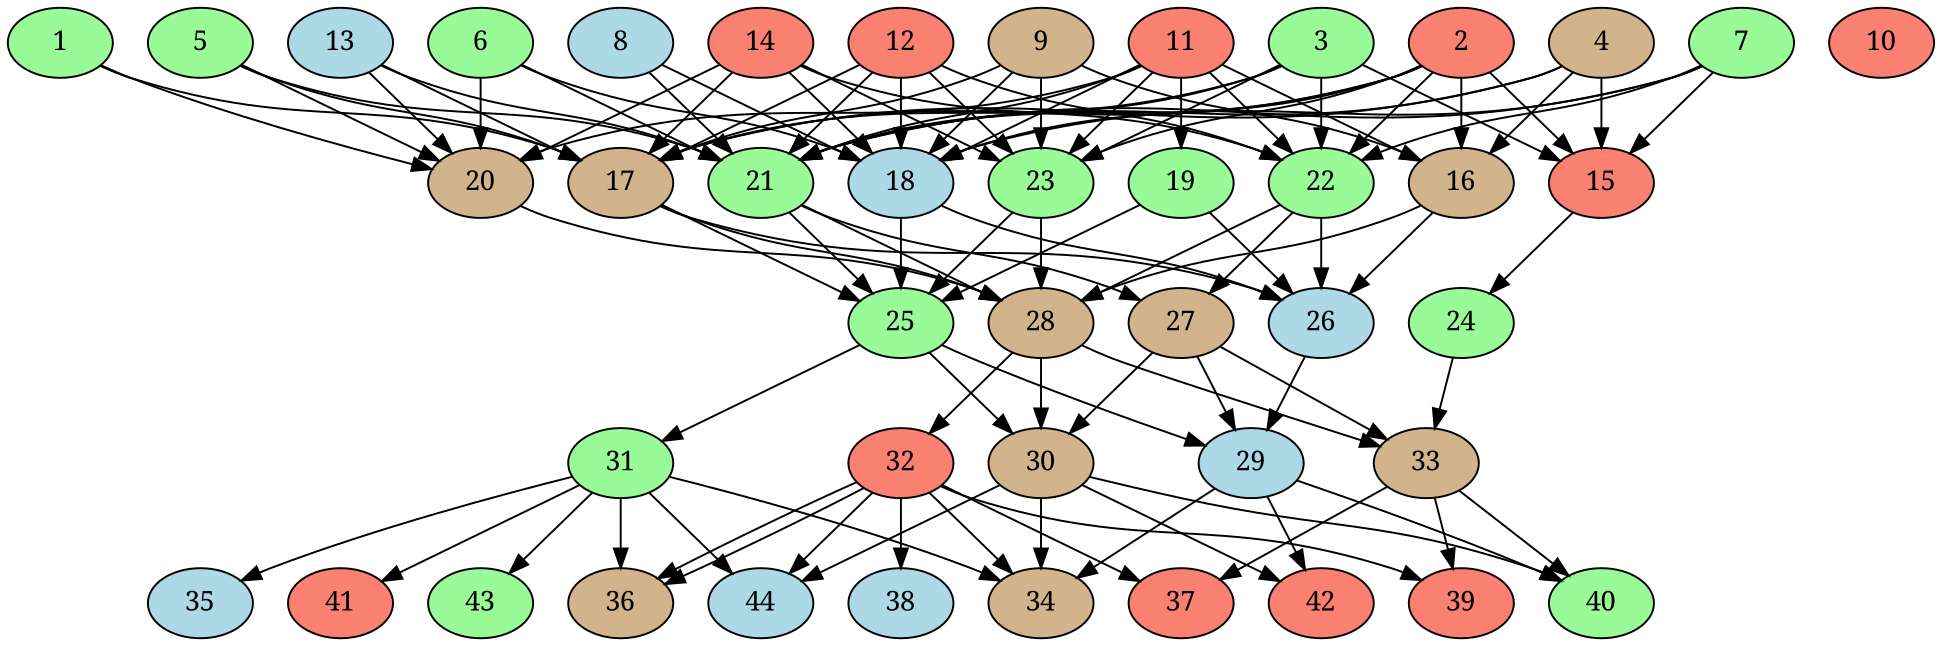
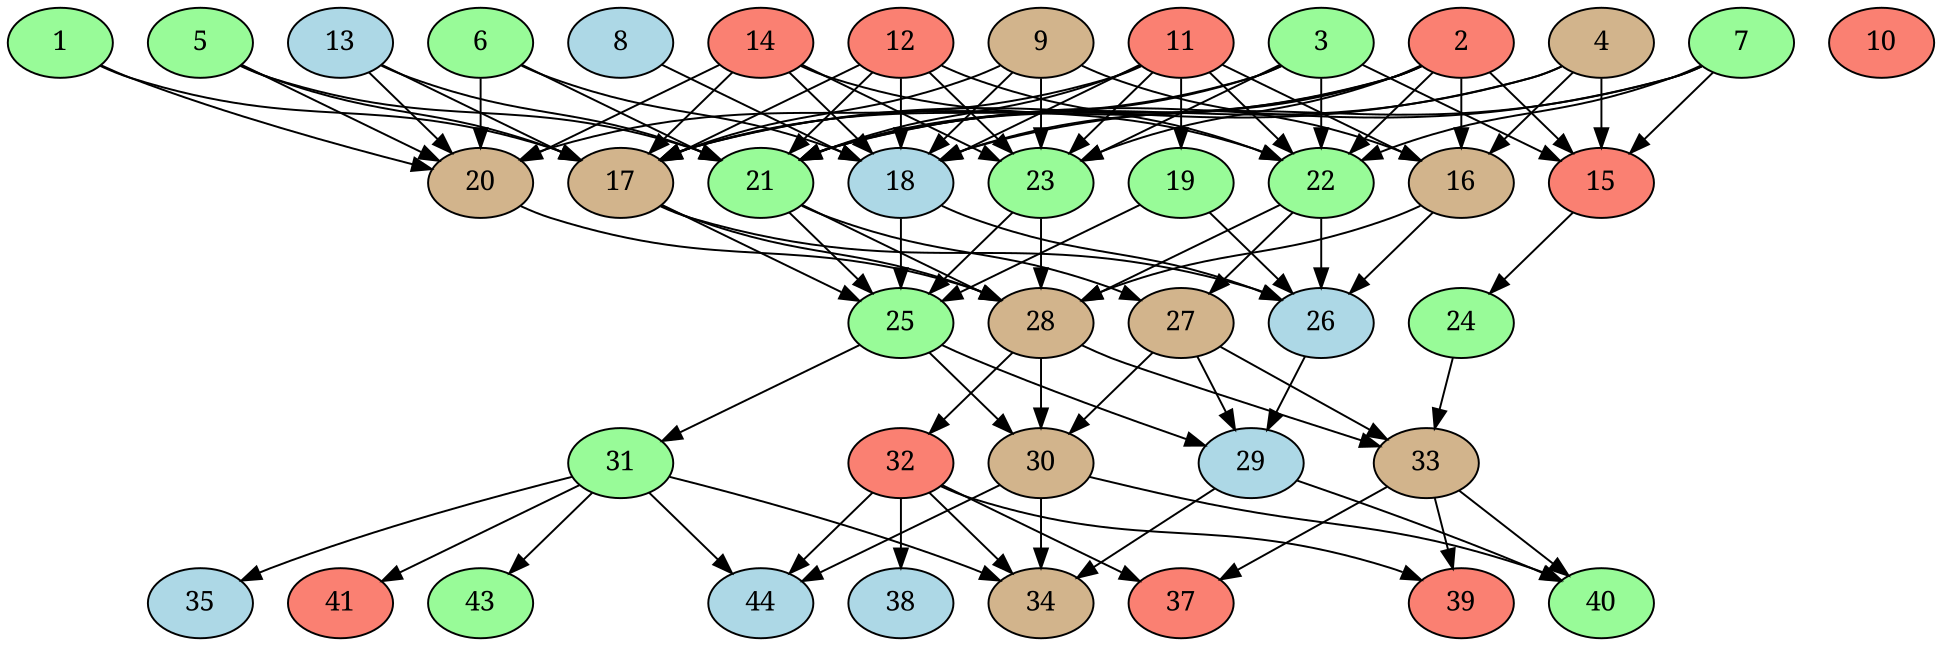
  digraph {
    fontname="Noto Serif"
    node [alpha=0.09 fillcolor=palegreen fontname="Noto Serif" style=filled]
    edge [fontname="Noto Serif"]
    1 [expect_size=5438273052725724839936]
    17 [expect_size=3283738111039204491264 fillcolor=tan]
    20 [alpha=0.11 expect_size=1397787286627277602816 fillcolor=tan]
    26 [alpha=0.20 expect_size=8223235148527741952 fillcolor=lightblue]
    28 [alpha=0.12 expect_size=921987358869250560 fillcolor=tan]
    25 [alpha=0.19 expect_size=17000267605951104679936]
    29 [alpha=0.00 expect_size=1572040419370935808 fillcolor=lightblue]
    33 [alpha=0.18 expect_size=87733915544396224 fillcolor=tan]
    30 [alpha=0.16 expect_size=3070334509651923968 fillcolor=tan]
    32 [alpha=0.05 expect_size=19837628780156916 fillcolor=salmon]
    31 [expect_size=85304667408438816]
    2 [alpha=0.12 expect_size=20623246518505708 fillcolor=salmon]
    15 [alpha=0.14 expect_size=2013202736014554038272 fillcolor=salmon]
    16 [alpha=0.03 expect_size=1150084365159657111552 fillcolor=tan]
    18 [alpha=0.14 expect_size=957990049618140 fillcolor=lightblue]
    21 [alpha=0.19 expect_size=729154362422902912]
    22 [alpha=0.16 expect_size=1860934396191963086848]
    23 [alpha=0.05 expect_size=195064464157943200]
    24 [alpha=0.01 expect_size=817902577272422528]
    27 [alpha=0.03 expect_size=182962248705927008 fillcolor=tan]
    3 [alpha=0.14 expect_size=9085063284194383872]
    4 [alpha=0.13 expect_size=4724148039457775616 fillcolor=tan]
    5 [alpha=0.06 expect_size=5816655593638282240]
    6 [expect_size=5469246658150687309824]
    7 [alpha=0.08 expect_size=179061158436232352]
    8 [alpha=0.18 expect_size=950156642271186911232 fillcolor=lightblue]
    9 [alpha=0.03 expect_size=7048257092849798144 fillcolor=tan]
    10 [alpha=0.18 expect_size=16339999256226641739776 fillcolor=salmon]
    11 [alpha=0.11 expect_size=7053181126936711135232 fillcolor=salmon]
    19 [alpha=0.13 expect_size=1231848729958227712]
    12 [alpha=0.02 expect_size=1767230574069361664 fillcolor=salmon]
    13 [alpha=0.17 expect_size=28808982719957780 fillcolor=lightblue]
    14 [alpha=0.14 expect_size=4981912069819259158528 fillcolor=salmon]
    40 [alpha=0.18 expect_size=3673008341305192960]
    37 [alpha=0.12 expect_size=50338418060500136 fillcolor=salmon]
    39 [alpha=0.19 expect_size=3357510215970228736 fillcolor=salmon]
    34 [alpha=0.15 expect_size=14328015988511209422848 fillcolor=tan]
-   42 [alpha=0.20 expect_size=25910476326522348 fillcolor=salmon]
    44 [alpha=0.04 expect_size=2461468886689187328 fillcolor=lightblue]
-   36 [alpha=0.12 expect_size=9205827480023877632 fillcolor=tan]
    38 [alpha=0.06 expect_size=1694616380158202871808 fillcolor=lightblue]
    35 [alpha=0.20 expect_size=96098853989207024 fillcolor=lightblue]
    41 [alpha=0.04 expect_size=22582996388851836 fillcolor=salmon]
    43 [alpha=0.03 expect_size=425321719278677786624]
    1 -> 17
    1 -> 20
    17 -> 26
    17 -> 28
    17 -> 25
    20 -> 28
    26 -> 29
    28 -> 33
    28 -> 30
    28 -> 32
    25 -> 29
    25 -> 30
    25 -> 31
    29 -> 40
    29 -> 34
-   29 -> 42
    33 -> 40
    33 -> 37
    33 -> 39
    30 -> 40
    30 -> 34
-   30 -> 42
    30 -> 44
    32 -> 37
    32 -> 39
    32 -> 34
    32 -> 44
-   32 -> 36
-   32 -> 36
    32 -> 38
    31 -> 34
    31 -> 44
-   31 -> 36
    31 -> 35
    31 -> 41
    31 -> 43
    2 -> 17
    2 -> 15
    2 -> 16
    2 -> 18
    2 -> 21
    2 -> 22
    2 -> 23
    15 -> 24
    16 -> 26
    16 -> 28
    18 -> 26
    18 -> 25
    21 -> 28
    21 -> 25
    21 -> 27
    22 -> 26
    22 -> 28
    22 -> 27
    23 -> 28
    23 -> 25
    24 -> 33
    27 -> 29
    27 -> 33
    27 -> 30
    3 -> 17
    3 -> 15
    3 -> 21
    3 -> 22
    3 -> 23
    4 -> 17
    4 -> 15
    4 -> 16
    4 -> 21
    5 -> 17
    5 -> 20
    5 -> 21
    6 -> 20
    6 -> 18
    6 -> 21
    7 -> 15
    7 -> 18
    7 -> 21
    7 -> 22
    8 -> 18
-   8 -> 21
    9 -> 17
    9 -> 16
    9 -> 18
    9 -> 23
    11 -> 20
    11 -> 16
    11 -> 18
    11 -> 21
    11 -> 22
    11 -> 23
    11 -> 19
    19 -> 26
    19 -> 25
    12 -> 17
    12 -> 18
    12 -> 21
    12 -> 22
    12 -> 23
    13 -> 17
    13 -> 20
    13 -> 21
    14 -> 17
    14 -> 20
    14 -> 18
    14 -> 22
    14 -> 23
  }
